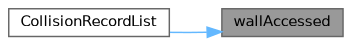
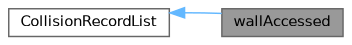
  digraph {
    rankdir=RL
    node [fontname=Helvetica fontsize=10 shape=box style=filled]
    n1 [color=gray40 fillcolor=grey60 fontcolor=black height=0.2 label=wallAccessed width=0.4]
    n2 [color=grey40 fillcolor=white height=0.2 label=CollisionRecordList width=0.4]
-   n1 -> n2 [color=steelblue1 dir=back fontname=Helvetica fontsize=10 labelfontname=Helvetica labelfontsize=10 style=solid]
+   n2 -> n1 [color=steelblue1 dir=back fontname=Helvetica fontsize=10 labelfontname=Helvetica labelfontsize=10 style=solid]
  }
